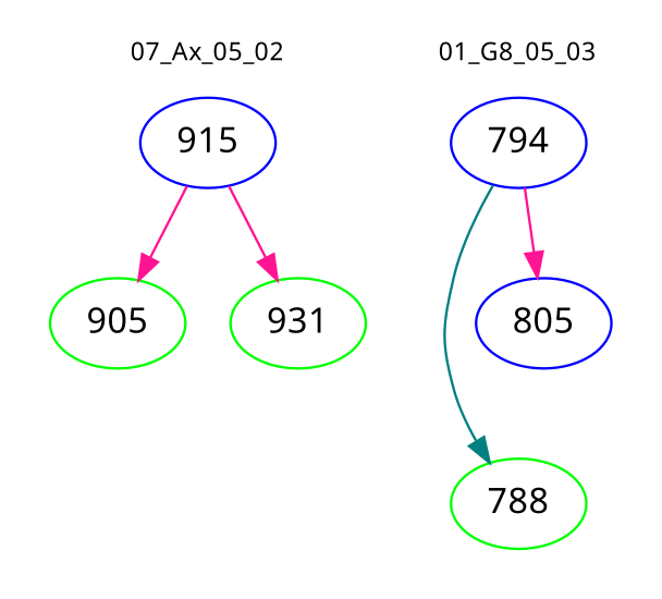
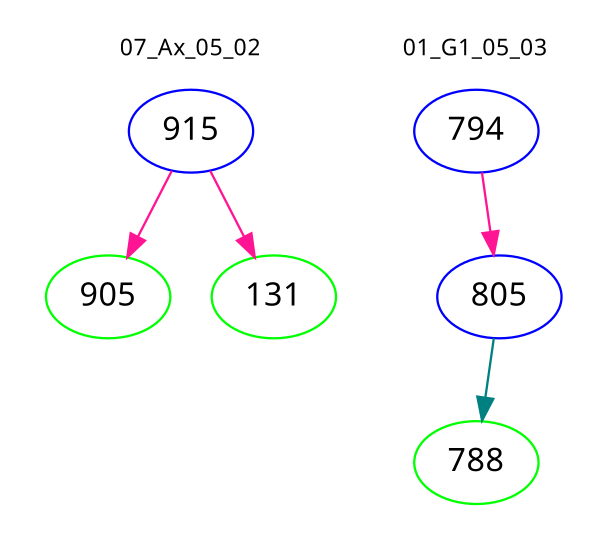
  digraph {
    fontname="Noto Sans"
    node [color=blue fontname="Noto Sans"]
    edge [color=deeppink fontname="Noto Sans"]
    n1 [label=915]
    n2 [color=green label=905]
-   n3 [color=green label=931]
+   n3 [color=green label=131]
    n4 [label=794]
    n5 [color=green label=788]
    n6 [label=805]
    subgraph cluster_1 {
      color=white
      fontsize=10
      label="07_Ax_05_02"
      n1
      n2
      n3
    }
    subgraph cluster_2 {
      color=white
      fontsize=10
-     label="01_G8_05_03"
+     label="01_G1_05_03"
      n4
      n5
      n6
    }
    n1 -> n2
    n1 -> n3
-   n4 -> n5 [color=teal]
+   n6 -> n5 [color=teal]
    n4 -> n6
  }
